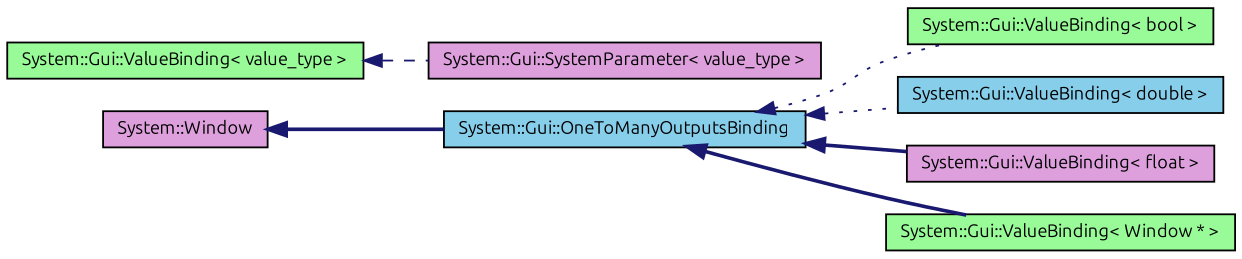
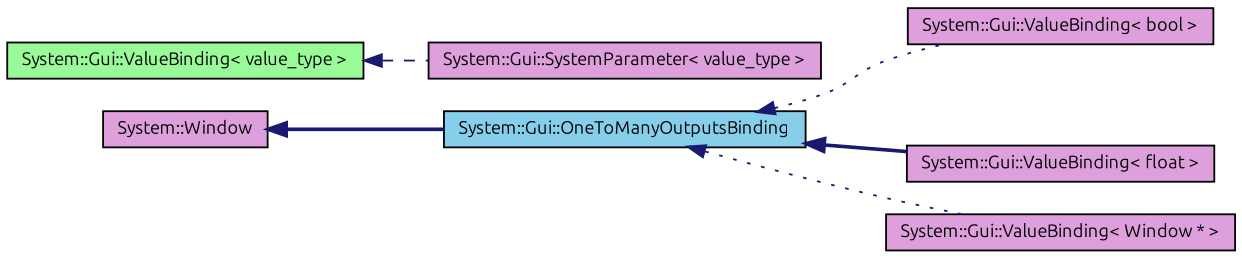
  digraph {
    fontname=Ubuntu
    rankdir=LR
    node [color=black fillcolor=plum fontname=Ubuntu fontsize=10 shape=record style=filled]
    edge [color=midnightblue dir=back fontname=Ubuntu fontsize=10 labelfontname=Helvetica labelfontsize=10 style=bold]
    n1 [fillcolor=skyblue fontcolor=black height=0.2 label="System::Gui::OneToManyOutputsBinding" width=0.4]
-   n2 [fillcolor=palegreen height=0.2 label="System::Gui::ValueBinding\< bool \>" width=0.4]
-   n3 [fillcolor=skyblue height=0.2 label="System::Gui::ValueBinding\< double \>" width=0.4]
+   n2 [height=0.2 label="System::Gui::ValueBinding\< bool \>" width=0.4]
    n4 [height=0.2 label="System::Gui::ValueBinding\< float \>" width=0.4]
-   n5 [fillcolor=palegreen height=0.2 label="System::Gui::ValueBinding\< Window * \>" width=0.4]
+   n5 [height=0.2 label="System::Gui::ValueBinding\< Window * \>" width=0.4]
    n6 [fillcolor=palegreen height=0.2 label="System::Gui::ValueBinding\< value_type \>" width=0.4]
    n7 [height=0.2 label="System::Gui::SystemParameter\< value_type \>" width=0.4]
    n8 [height=0.2 label="System::Window" width=0.4]
    n1 -> n2 [style=dotted]
-   n1 -> n3 [style=dotted]
    n1 -> n4
-   n1 -> n5
+   n1 -> n5 [style=dotted]
    n6 -> n7 [style=dashed]
    n8 -> n1
  }
